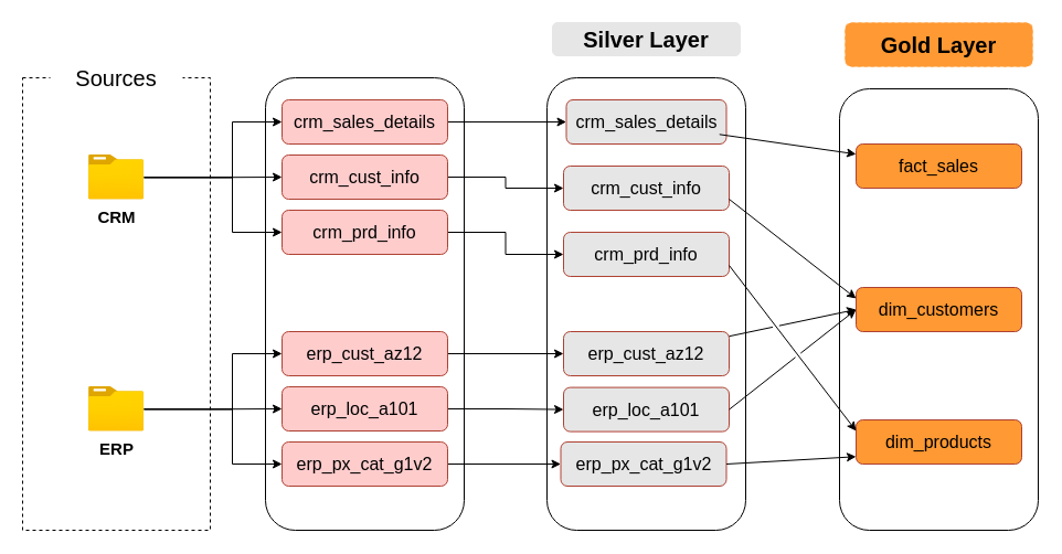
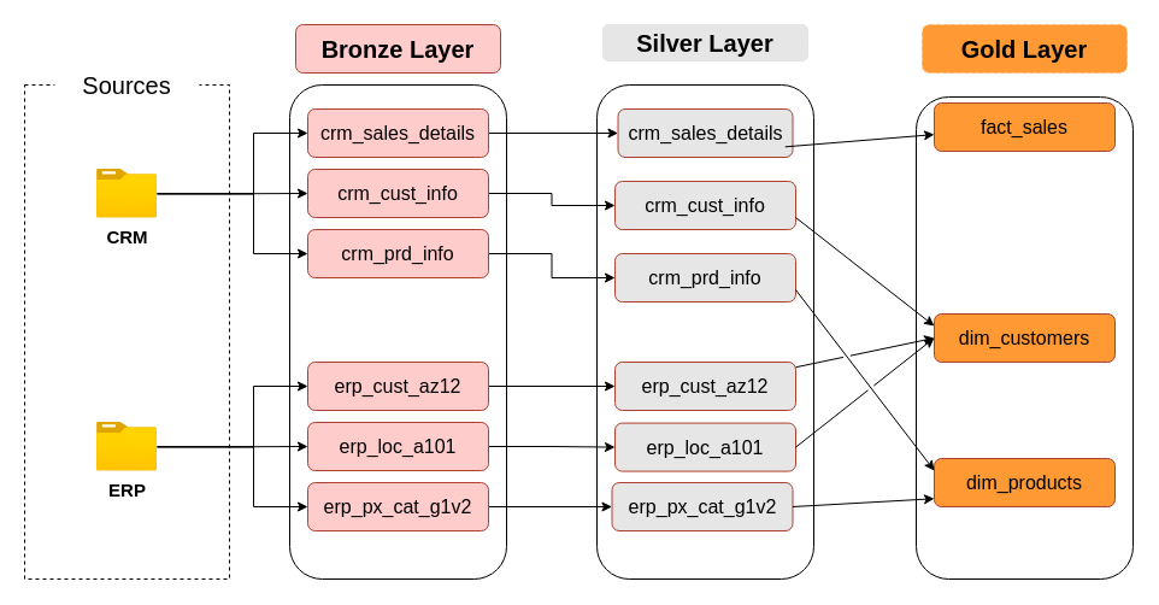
  <mxCell id="0" />
  <mxCell id="1" parent="0" />
  <mxCell id="2" value="" style="rounded=1;whiteSpace=wrap;html=1;fillColor=none;" vertex="1" parent="1"><mxGeometry x="760" y="80" width="180" height="400" as="geometry" /></mxCell>
  <mxCell id="3" value="" style="rounded=0;whiteSpace=wrap;html=1;dashed=1;" parent="1" vertex="1"><mxGeometry x="20" y="70" width="170" height="410" as="geometry" /></mxCell>
  <mxCell id="4" value="&lt;font style=&quot;font-size: 20px;&quot;&gt;Sources&lt;/font&gt;" style="rounded=1;whiteSpace=wrap;html=1;fillColor=default;strokeColor=none;" parent="1" vertex="1"><mxGeometry x="45" y="50" width="120" height="40" as="geometry" /></mxCell>
+ <mxCell id="5" value="&lt;font style=&quot;font-size: 20px;&quot;&gt;&lt;b&gt;Bronze Layer&lt;/b&gt;&lt;/font&gt;" style="rounded=1;whiteSpace=wrap;html=1;fillColor=#FFCCCC;strokeColor=#ae4132;fontColor=#000000;" parent="1" vertex="1"><mxGeometry x="245" y="20" width="170" height="40" as="geometry" /></mxCell>
  <mxCell id="6" value="" style="rounded=1;whiteSpace=wrap;html=1;" parent="1" vertex="1"><mxGeometry x="240" y="70" width="180" height="410" as="geometry" /></mxCell>
  <mxCell id="7" style="edgeStyle=orthogonalEdgeStyle;rounded=0;orthogonalLoop=1;jettySize=auto;html=1;" parent="1" source="8" target="29" edge="1"><mxGeometry relative="1" as="geometry" /></mxCell>
  <mxCell id="8" value="&lt;span style=&quot;font-size: 16px;&quot;&gt;crm_cust_info&lt;/span&gt;" style="rounded=1;whiteSpace=wrap;html=1;fillColor=#FFCCCC;strokeColor=#ae4132;fontColor=#000000;" parent="1" vertex="1"><mxGeometry x="255" y="140" width="150" height="40" as="geometry" /></mxCell>
  <mxCell id="9" style="edgeStyle=orthogonalEdgeStyle;rounded=0;orthogonalLoop=1;jettySize=auto;html=1;" parent="1" source="10" target="30" edge="1"><mxGeometry relative="1" as="geometry" /></mxCell>
  <mxCell id="10" value="&lt;font style=&quot;font-size: 16px;&quot;&gt;crm_sales_details&lt;/font&gt;" style="rounded=1;whiteSpace=wrap;html=1;fillColor=#FFCCCC;strokeColor=#ae4132;fontColor=#000000;" parent="1" vertex="1"><mxGeometry x="255" y="90" width="150" height="40" as="geometry" /></mxCell>
  <mxCell id="11" style="edgeStyle=orthogonalEdgeStyle;rounded=0;orthogonalLoop=1;jettySize=auto;html=1;" parent="1" source="12" target="31" edge="1"><mxGeometry relative="1" as="geometry" /></mxCell>
  <mxCell id="12" value="&lt;span style=&quot;font-size: 16px;&quot;&gt;&lt;font style=&quot;color: rgb(0, 0, 0);&quot;&gt;crm_prd_info&lt;/font&gt;&lt;/span&gt;" style="rounded=1;whiteSpace=wrap;html=1;fillColor=#FFCCCC;strokeColor=#ae4132;fontColor=#000000;" parent="1" vertex="1"><mxGeometry x="255" y="190" width="150" height="40" as="geometry" /></mxCell>
  <mxCell id="13" value="" style="edgeStyle=orthogonalEdgeStyle;rounded=0;orthogonalLoop=1;jettySize=auto;html=1;entryX=0;entryY=0.5;entryDx=0;entryDy=0;" parent="1" source="16" target="10" edge="1"><mxGeometry relative="1" as="geometry"><Array as="points"><mxPoint x="210" y="160" /><mxPoint x="210" y="110" /></Array></mxGeometry></mxCell>
  <mxCell id="14" style="edgeStyle=orthogonalEdgeStyle;rounded=0;orthogonalLoop=1;jettySize=auto;html=1;" parent="1" source="16" target="8" edge="1"><mxGeometry relative="1" as="geometry" /></mxCell>
  <mxCell id="15" style="edgeStyle=orthogonalEdgeStyle;rounded=0;orthogonalLoop=1;jettySize=auto;html=1;entryX=0;entryY=0.5;entryDx=0;entryDy=0;" parent="1" source="16" target="12" edge="1"><mxGeometry relative="1" as="geometry"><Array as="points"><mxPoint x="210" y="160" /><mxPoint x="210" y="210" /></Array></mxGeometry></mxCell>
  <mxCell id="16" value="&lt;b&gt;&lt;font style=&quot;font-size: 15px;&quot;&gt;CRM&lt;/font&gt;&lt;/b&gt;" style="image;aspect=fixed;html=1;points=[];align=center;fontSize=12;image=img/lib/azure2/general/Folder_Blank.svg;" parent="1" vertex="1"><mxGeometry x="80" y="140" width="50" height="40.58" as="geometry" /></mxCell>
  <mxCell id="17" style="edgeStyle=orthogonalEdgeStyle;rounded=0;orthogonalLoop=1;jettySize=auto;html=1;entryX=0;entryY=0.5;entryDx=0;entryDy=0;" parent="1" source="20" target="24" edge="1"><mxGeometry relative="1" as="geometry" /></mxCell>
  <mxCell id="18" style="edgeStyle=orthogonalEdgeStyle;rounded=0;orthogonalLoop=1;jettySize=auto;html=1;entryX=0;entryY=0.5;entryDx=0;entryDy=0;" parent="1" source="20" target="26" edge="1"><mxGeometry relative="1" as="geometry"><Array as="points"><mxPoint x="210" y="370" /><mxPoint x="210" y="320" /></Array></mxGeometry></mxCell>
  <mxCell id="19" style="edgeStyle=orthogonalEdgeStyle;rounded=0;orthogonalLoop=1;jettySize=auto;html=1;entryX=0;entryY=0.5;entryDx=0;entryDy=0;" parent="1" source="20" target="22" edge="1"><mxGeometry relative="1" as="geometry"><Array as="points"><mxPoint x="210" y="370" /><mxPoint x="210" y="420" /></Array></mxGeometry></mxCell>
  <mxCell id="20" value="&lt;b&gt;&lt;font style=&quot;font-size: 15px;&quot;&gt;ERP&lt;/font&gt;&lt;/b&gt;" style="image;aspect=fixed;html=1;points=[];align=center;fontSize=12;image=img/lib/azure2/general/Folder_Blank.svg;" parent="1" vertex="1"><mxGeometry x="80" y="350" width="50" height="40.58" as="geometry" /></mxCell>
  <mxCell id="21" style="edgeStyle=orthogonalEdgeStyle;rounded=0;orthogonalLoop=1;jettySize=auto;html=1;" parent="1" source="22" target="32" edge="1"><mxGeometry relative="1" as="geometry" /></mxCell>
  <mxCell id="22" value="&lt;span style=&quot;font-size: 16px;&quot;&gt;erp_px_cat_g1v2&lt;/span&gt;" style="rounded=1;whiteSpace=wrap;html=1;fillColor=#FFCCCC;strokeColor=#ae4132;fontColor=#000000;" parent="1" vertex="1"><mxGeometry x="255" y="400" width="150" height="40" as="geometry" /></mxCell>
  <mxCell id="23" style="edgeStyle=orthogonalEdgeStyle;rounded=0;orthogonalLoop=1;jettySize=auto;html=1;" parent="1" source="24" target="33" edge="1"><mxGeometry relative="1" as="geometry" /></mxCell>
  <mxCell id="24" value="&lt;span style=&quot;font-size: 16px;&quot;&gt;erp_loc_a101&lt;/span&gt;" style="rounded=1;whiteSpace=wrap;html=1;fillColor=#FFCCCC;strokeColor=#ae4132;fontColor=#000000;" parent="1" vertex="1"><mxGeometry x="255" y="350" width="150" height="40" as="geometry" /></mxCell>
  <mxCell id="25" style="edgeStyle=orthogonalEdgeStyle;rounded=0;orthogonalLoop=1;jettySize=auto;html=1;" parent="1" source="26" target="34" edge="1"><mxGeometry relative="1" as="geometry" /></mxCell>
  <mxCell id="26" value="&lt;span style=&quot;font-size: 16px;&quot;&gt;erp_cust_az12&lt;/span&gt;" style="rounded=1;whiteSpace=wrap;html=1;fillColor=#FFCCCC;strokeColor=#ae4132;fontColor=#000000;" parent="1" vertex="1"><mxGeometry x="255" y="300" width="150" height="40" as="geometry" /></mxCell>
  <mxCell id="27" value="&lt;font style=&quot;font-size: 20px;&quot;&gt;&lt;b&gt;Silver Layer&lt;/b&gt;&lt;/font&gt;" style="rounded=1;whiteSpace=wrap;html=1;fillColor=#E6E6E6;strokeColor=#E6E6E6;fontColor=#000000;" parent="1" vertex="1"><mxGeometry x="500" y="20" width="170" height="30" as="geometry" /></mxCell>
  <mxCell id="28" value="" style="rounded=1;whiteSpace=wrap;html=1;fillColor=none;" parent="1" vertex="1"><mxGeometry x="495" y="70" width="180" height="410" as="geometry" /></mxCell>
  <mxCell id="29" value="&lt;span style=&quot;font-size: 16px;&quot;&gt;crm_cust_info&lt;/span&gt;" style="rounded=1;whiteSpace=wrap;html=1;fillColor=#E6E6E6;strokeColor=#ae4132;fontColor=#000000;" parent="1" vertex="1"><mxGeometry x="510" y="150" width="150" height="40" as="geometry" /></mxCell>
  <mxCell id="30" value="&lt;font style=&quot;font-size: 16px;&quot;&gt;crm_sales_details&lt;/font&gt;" style="rounded=1;whiteSpace=wrap;html=1;fillColor=#E6E6E6;strokeColor=#ae4132;fontColor=#000000;" parent="1" vertex="1"><mxGeometry x="512.5" y="90" width="145" height="40" as="geometry" /></mxCell>
  <mxCell id="31" value="&lt;span style=&quot;font-size: 16px;&quot;&gt;&lt;font style=&quot;&quot;&gt;crm_prd_info&lt;/font&gt;&lt;/span&gt;" style="rounded=1;whiteSpace=wrap;html=1;fillColor=#E6E6E6;strokeColor=#ae4132;fontColor=#000000;" parent="1" vertex="1"><mxGeometry x="510" y="210" width="150" height="40" as="geometry" /></mxCell>
  <mxCell id="32" value="&lt;span style=&quot;font-size: 16px;&quot;&gt;erp_px_cat_g1v2&lt;/span&gt;" style="rounded=1;whiteSpace=wrap;html=1;fillColor=#E6E6E6;strokeColor=#ae4132;fontColor=#000000;" parent="1" vertex="1"><mxGeometry x="507.5" y="400" width="150" height="40" as="geometry" /></mxCell>
  <mxCell id="33" value="&lt;span style=&quot;font-size: 16px;&quot;&gt;erp_loc_a101&lt;/span&gt;" style="rounded=1;whiteSpace=wrap;html=1;fillColor=#E6E6E6;strokeColor=#ae4132;fontColor=#000000;" parent="1" vertex="1"><mxGeometry x="510" y="350.58" width="150" height="40" as="geometry" /></mxCell>
  <mxCell id="34" value="&lt;span style=&quot;font-size: 16px;&quot;&gt;erp_cust_az12&lt;/span&gt;" style="rounded=1;whiteSpace=wrap;html=1;fillColor=#E6E6E6;strokeColor=#ae4132;fontColor=#000000;" parent="1" vertex="1"><mxGeometry x="510" y="300" width="150" height="40" as="geometry" /></mxCell>
  <mxCell id="35" value="&lt;font style=&quot;font-size: 20px;&quot;&gt;&lt;b&gt;Gold Layer&lt;/b&gt;&lt;/font&gt;" style="rounded=1;whiteSpace=wrap;html=1;fillColor=#FF9933;strokeColor=#FFB366;fontColor=#000000;dashed=1;" vertex="1" parent="1"><mxGeometry x="765" y="20" width="170" height="40" as="geometry" /></mxCell>
  <mxCell id="36" value="&lt;span style=&quot;font-size: 16px;&quot;&gt;dim_customers&lt;/span&gt;" style="rounded=1;whiteSpace=wrap;html=1;fillColor=#FF9933;strokeColor=#ae4132;fontColor=#000000;" vertex="1" parent="1"><mxGeometry x="775" y="260" width="150" height="40" as="geometry" /></mxCell>
- <mxCell id="37" value="&lt;span style=&quot;font-size: 16px;&quot;&gt;fact_sales&lt;/span&gt;" style="rounded=1;whiteSpace=wrap;html=1;fillColor=#FF9933;strokeColor=#ae4132;fontColor=#000000;" vertex="1" parent="1"><mxGeometry x="775" y="130" width="150" height="40" as="geometry" /></mxCell>
+ <mxCell id="37" value="&lt;span style=&quot;font-size: 16px;&quot;&gt;fact_sales&lt;/span&gt;" style="rounded=1;whiteSpace=wrap;html=1;fillColor=#FF9933;strokeColor=#ae4132;fontColor=#000000;" vertex="1" parent="1"><mxGeometry x="775" y="85" width="150" height="40" as="geometry" /></mxCell>
  <mxCell id="38" value="&lt;span style=&quot;font-size: 16px;&quot;&gt;dim_products&lt;/span&gt;" style="rounded=1;whiteSpace=wrap;html=1;fillColor=#FF9933;strokeColor=#ae4132;fontColor=#000000;" vertex="1" parent="1"><mxGeometry x="775" y="380" width="150" height="40" as="geometry" /></mxCell>
  <mxCell id="39" value="" style="endArrow=classic;html=1;rounded=0;exitX=0.957;exitY=0.783;exitDx=0;exitDy=0;exitPerimeter=0;" edge="1" parent="1" source="30" target="37"><mxGeometry width="50" height="50" relative="1" as="geometry"><mxPoint x="690" y="120" as="sourcePoint" /><mxPoint x="740" y="70" as="targetPoint" /></mxGeometry></mxCell>
  <mxCell id="40" value="" style="endArrow=classic;html=1;rounded=0;exitX=1;exitY=0.75;exitDx=0;exitDy=0;entryX=0;entryY=0.25;entryDx=0;entryDy=0;jumpStyle=gap;" edge="1" parent="1" source="29" target="36"><mxGeometry width="50" height="50" relative="1" as="geometry"><mxPoint x="660" y="250" as="sourcePoint" /><mxPoint x="740" y="290" as="targetPoint" /></mxGeometry></mxCell>
  <mxCell id="41" value="" style="endArrow=classic;html=1;rounded=0;exitX=1;exitY=0.75;exitDx=0;exitDy=0;entryX=0;entryY=0.25;entryDx=0;entryDy=0;jumpStyle=gap;" edge="1" parent="1" source="31" target="38"><mxGeometry width="50" height="50" relative="1" as="geometry"><mxPoint x="710" y="380" as="sourcePoint" /><mxPoint x="834" y="398" as="targetPoint" /></mxGeometry></mxCell>
  <mxCell id="42" value="" style="endArrow=classic;html=1;rounded=0;entryX=0.06;entryY=0.733;entryDx=0;entryDy=0;entryPerimeter=0;exitX=1;exitY=0.5;exitDx=0;exitDy=0;jumpStyle=gap;" edge="1" parent="1" source="32"><mxGeometry width="50" height="50" relative="1" as="geometry"><mxPoint x="680" y="420" as="sourcePoint" /><mxPoint x="775" y="413.3" as="targetPoint" /></mxGeometry></mxCell>
  <mxCell id="43" value="" style="endArrow=classic;html=1;rounded=0;entryX=0;entryY=0.5;entryDx=0;entryDy=0;jumpStyle=gap;" edge="1" parent="1" source="34" target="36"><mxGeometry width="50" height="50" relative="1" as="geometry"><mxPoint x="690" y="320" as="sourcePoint" /><mxPoint x="781.5" y="338" as="targetPoint" /></mxGeometry></mxCell>
  <mxCell id="44" value="" style="endArrow=classic;html=1;rounded=0;exitX=1;exitY=0.5;exitDx=0;exitDy=0;entryX=0;entryY=0.5;entryDx=0;entryDy=0;jumpStyle=gap;" edge="1" parent="1" source="33" target="36"><mxGeometry width="50" height="50" relative="1" as="geometry"><mxPoint x="700" y="362" as="sourcePoint" /><mxPoint x="824" y="380" as="targetPoint" /></mxGeometry></mxCell>
